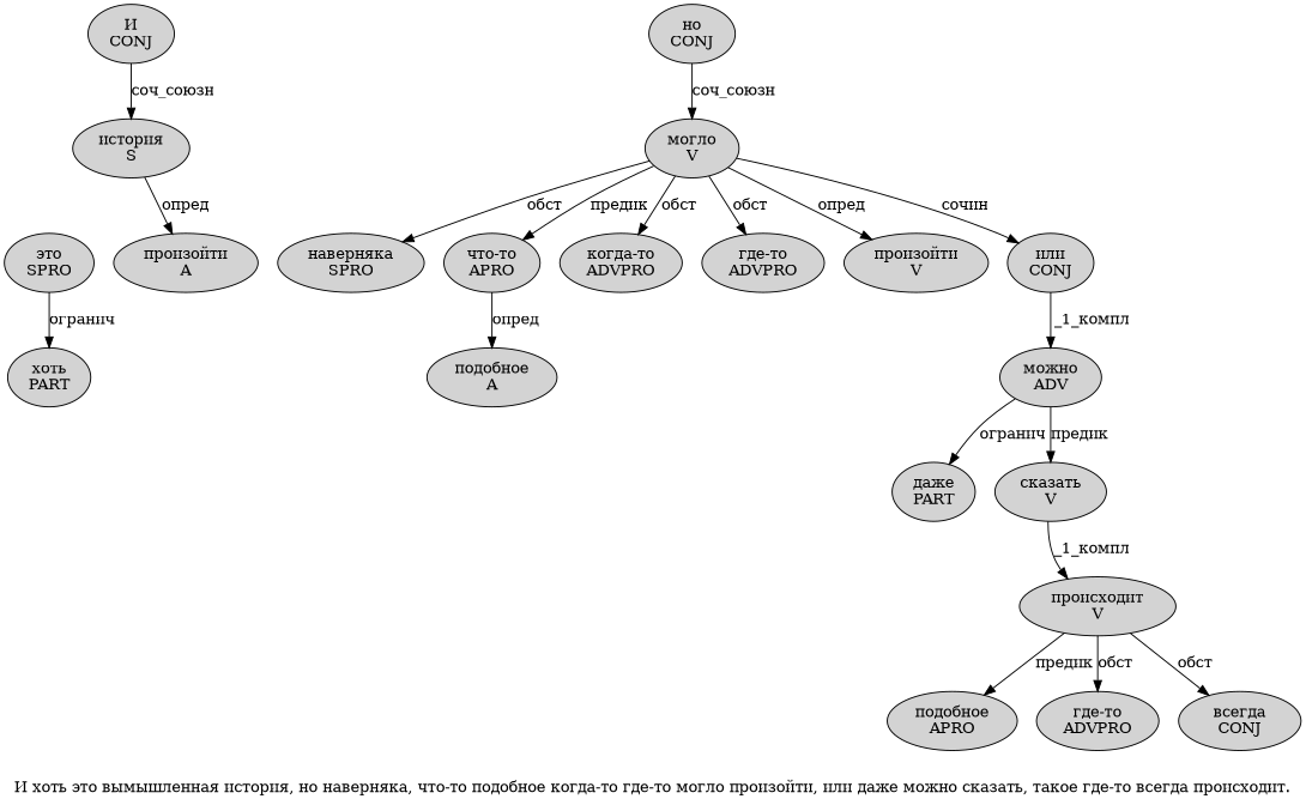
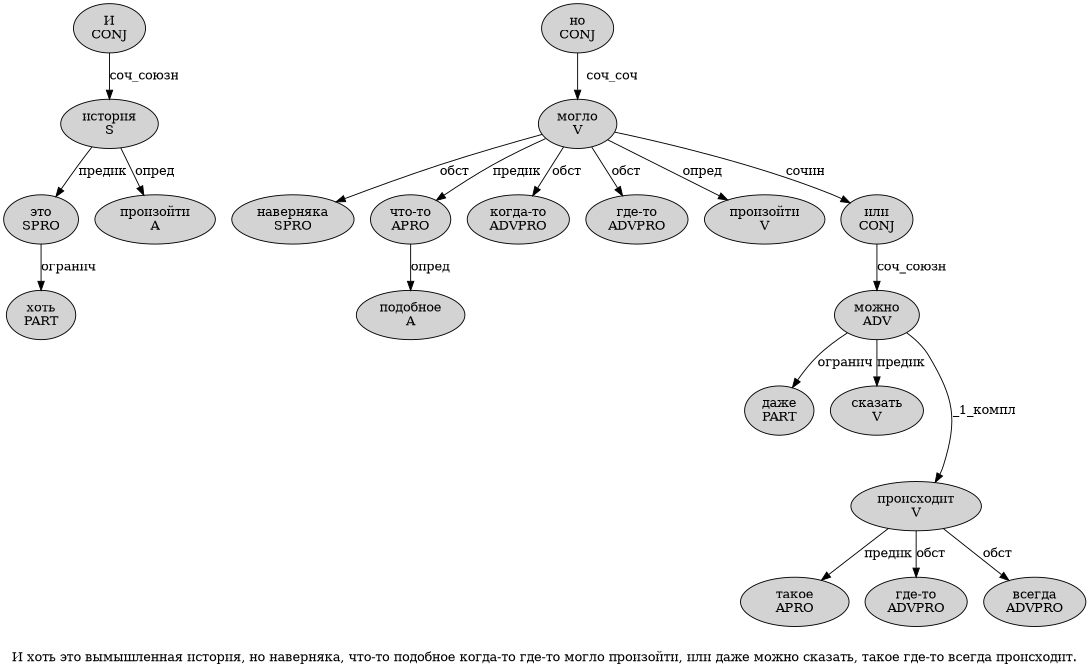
  digraph {
    label="И хоть это вымышленная история, но наверняка, что-то подобное когда-то где-то могло произойти, или даже можно сказать, такое где-то всегда происходит."
    node [fillcolor=lightgray penwidth=1 shape=ellipse style=filled]
    n1 [label="И\nCONJ"]
    n2 [label="история\nS"]
    n3 [label="это\nSPRO"]
    n4 [label="произойти\nA"]
    n5 [label="хоть\nPART"]
    n6 [label="но\nCONJ"]
    n7 [label="могло\nV"]
    n8 [label="наверняка\nSPRO"]
    n9 [label="что-то\nAPRO"]
    n10 [label="когда-то\nADVPRO"]
    n11 [label="где-то\nADVPRO"]
    n12 [label="произойти\nV"]
    n13 [label="или\nCONJ"]
    n14 [label="подобное\nA"]
    n15 [label="можно\nADV"]
    n16 [label="даже\nPART"]
    n17 [label="сказать\nV"]
    n18 [label="происходит\nV"]
-   n19 [label="подобное\nAPRO"]
+   n19 [label="такое\nAPRO"]
    n20 [label="где-то\nADVPRO"]
-   n21 [label="всегда\nCONJ"]
+   n21 [label="всегда\nADVPRO"]
    n1 -> n2 [label="соч_союзн"]
+   n2 -> n3 [label="предик"]
    n2 -> n4 [label="опред"]
    n3 -> n5 [label="огранич"]
-   n6 -> n7 [label="соч_союзн"]
+   n6 -> n7 [label="соч_соч"]
    n7 -> n8 [label="обст"]
    n7 -> n9 [label="предик"]
    n7 -> n10 [label="обст"]
    n7 -> n11 [label="обст"]
    n7 -> n12 [label="опред"]
    n7 -> n13 [label="сочин"]
    n9 -> n14 [label="опред"]
-   n13 -> n15 [label="_1_компл"]
+   n13 -> n15 [label="соч_союзн"]
    n15 -> n16 [label="огранич"]
    n15 -> n17 [label="предик"]
-   n17 -> n18 [label="_1_компл"]
+   n15 -> n18 [label="_1_компл"]
    n18 -> n19 [label="предик"]
    n18 -> n20 [label="обст"]
    n18 -> n21 [label="обст"]
  }
